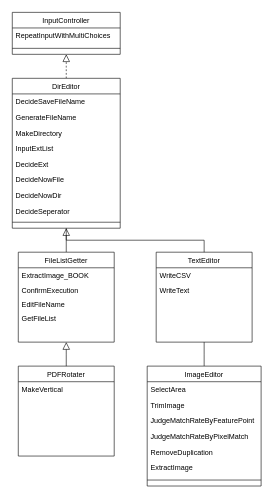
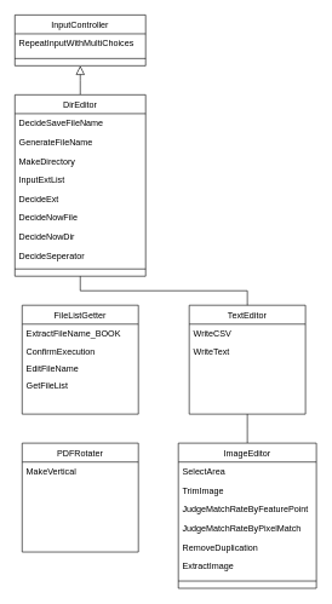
  <mxCell id="0" />
  <mxCell id="1" parent="0" />
- <mxCell id="2" value="" style="endArrow=block;endSize=10;endFill=0;shadow=0;strokeWidth=1;rounded=0;edgeStyle=elbowEdgeStyle;elbow=vertical;entryX=0.5;entryY=1;entryDx=0;entryDy=0;" parent="1" source="17" target="4" edge="1"><mxGeometry width="160" relative="1" as="geometry"><mxPoint x="930" y="303" as="sourcePoint" /><mxPoint x="1030" y="201" as="targetPoint" /></mxGeometry></mxCell>
- <mxCell id="3" value="" style="endArrow=block;endSize=10;endFill=0;shadow=0;strokeWidth=1;rounded=0;edgeStyle=elbowEdgeStyle;elbow=vertical;exitX=0.5;exitY=0;exitDx=0;exitDy=0;entryX=0.5;entryY=1;entryDx=0;entryDy=0;dashed=1;" edge="1" parent="1" source="4" target="14"><mxGeometry width="160" relative="1" as="geometry"><mxPoint x="280" y="130" as="sourcePoint" /><mxPoint x="130" y="60" as="targetPoint" /></mxGeometry></mxCell>
+ <mxCell id="3" value="" style="endArrow=block;endSize=10;endFill=0;shadow=0;strokeWidth=1;rounded=0;edgeStyle=elbowEdgeStyle;elbow=vertical;exitX=0.5;exitY=0;exitDx=0;exitDy=0;entryX=0.5;entryY=1;entryDx=0;entryDy=0;" edge="1" parent="1" source="4" target="14"><mxGeometry width="160" relative="1" as="geometry"><mxPoint x="280" y="130" as="sourcePoint" /><mxPoint x="130" y="60" as="targetPoint" /></mxGeometry></mxCell>
  <mxCell id="4" value="DirEditor" style="swimlane;fontStyle=0;align=center;verticalAlign=top;childLayout=stackLayout;horizontal=1;startSize=26;horizontalStack=0;resizeParent=1;resizeLast=0;collapsible=1;marginBottom=0;rounded=0;shadow=0;strokeWidth=1;" vertex="1" parent="1"><mxGeometry x="20" y="130" width="180" height="250" as="geometry"><mxRectangle x="230" y="140" width="160" height="26" as="alternateBounds" /></mxGeometry></mxCell>
  <mxCell id="5" value="DecideSaveFileName" style="text;align=left;verticalAlign=top;spacingLeft=4;spacingRight=4;overflow=hidden;rotatable=0;points=[[0,0.5],[1,0.5]];portConstraint=eastwest;" vertex="1" parent="4"><mxGeometry y="26" width="180" height="26" as="geometry" /></mxCell>
  <mxCell id="6" value="GenerateFileName" style="text;align=left;verticalAlign=top;spacingLeft=4;spacingRight=4;overflow=hidden;rotatable=0;points=[[0,0.5],[1,0.5]];portConstraint=eastwest;rounded=0;shadow=0;html=0;" vertex="1" parent="4"><mxGeometry y="52" width="180" height="26" as="geometry" /></mxCell>
  <mxCell id="7" value="MakeDirectory" style="text;align=left;verticalAlign=top;spacingLeft=4;spacingRight=4;overflow=hidden;rotatable=0;points=[[0,0.5],[1,0.5]];portConstraint=eastwest;rounded=0;shadow=0;html=0;" vertex="1" parent="4"><mxGeometry y="78" width="180" height="26" as="geometry" /></mxCell>
  <mxCell id="8" value="InputExtList" style="text;align=left;verticalAlign=top;spacingLeft=4;spacingRight=4;overflow=hidden;rotatable=0;points=[[0,0.5],[1,0.5]];portConstraint=eastwest;rounded=0;shadow=0;html=0;" vertex="1" parent="4"><mxGeometry y="104" width="180" height="26" as="geometry" /></mxCell>
  <mxCell id="9" value="DecideExt" style="text;align=left;verticalAlign=top;spacingLeft=4;spacingRight=4;overflow=hidden;rotatable=0;points=[[0,0.5],[1,0.5]];portConstraint=eastwest;rounded=0;shadow=0;html=0;" vertex="1" parent="4"><mxGeometry y="130" width="180" height="26" as="geometry" /></mxCell>
  <mxCell id="10" value="DecideNowFile" style="text;align=left;verticalAlign=top;spacingLeft=4;spacingRight=4;overflow=hidden;rotatable=0;points=[[0,0.5],[1,0.5]];portConstraint=eastwest;rounded=0;shadow=0;html=0;" vertex="1" parent="4"><mxGeometry y="156" width="180" height="26" as="geometry" /></mxCell>
  <mxCell id="11" value="DecideNowDir" style="text;align=left;verticalAlign=top;spacingLeft=4;spacingRight=4;overflow=hidden;rotatable=0;points=[[0,0.5],[1,0.5]];portConstraint=eastwest;rounded=0;shadow=0;html=0;" vertex="1" parent="4"><mxGeometry y="182" width="180" height="26" as="geometry" /></mxCell>
  <mxCell id="12" value="DecideSeperator" style="text;align=left;verticalAlign=top;spacingLeft=4;spacingRight=4;overflow=hidden;rotatable=0;points=[[0,0.5],[1,0.5]];portConstraint=eastwest;rounded=0;shadow=0;html=0;" vertex="1" parent="4"><mxGeometry y="208" width="180" height="26" as="geometry" /></mxCell>
  <mxCell id="13" value="" style="endArrow=none;html=1;" edge="1" parent="4"><mxGeometry width="50" height="50" relative="1" as="geometry"><mxPoint y="240" as="sourcePoint" /><mxPoint x="180" y="240" as="targetPoint" /></mxGeometry></mxCell>
  <mxCell id="14" value="InputController" style="swimlane;fontStyle=0;align=center;verticalAlign=top;childLayout=stackLayout;horizontal=1;startSize=26;horizontalStack=0;resizeParent=1;resizeLast=0;collapsible=1;marginBottom=0;rounded=0;shadow=0;strokeWidth=1;" parent="1" vertex="1"><mxGeometry x="20" y="20" width="180" height="70" as="geometry"><mxRectangle x="230" y="140" width="160" height="26" as="alternateBounds" /></mxGeometry></mxCell>
  <mxCell id="15" value="RepeatInputWithMultiChoices" style="text;align=left;verticalAlign=top;spacingLeft=4;spacingRight=4;overflow=hidden;rotatable=0;points=[[0,0.5],[1,0.5]];portConstraint=eastwest;" parent="14" vertex="1"><mxGeometry y="26" width="180" height="26" as="geometry" /></mxCell>
  <mxCell id="16" value="" style="endArrow=none;html=1;" edge="1" parent="14"><mxGeometry width="50" height="50" relative="1" as="geometry"><mxPoint y="60" as="sourcePoint" /><mxPoint x="180" y="60" as="targetPoint" /></mxGeometry></mxCell>
  <mxCell id="17" value="FileListGetter" style="swimlane;fontStyle=0;align=center;verticalAlign=top;childLayout=stackLayout;horizontal=1;startSize=26;horizontalStack=0;resizeParent=1;resizeLast=0;collapsible=1;marginBottom=0;rounded=0;shadow=0;strokeWidth=1;" parent="1" vertex="1"><mxGeometry x="30" y="420" width="160" height="150" as="geometry"><mxRectangle x="340" y="380" width="170" height="26" as="alternateBounds" /></mxGeometry></mxCell>
- <mxCell id="18" value="ExtractImage_BOOK" style="text;align=left;verticalAlign=top;spacingLeft=4;spacingRight=4;overflow=hidden;rotatable=0;points=[[0,0.5],[1,0.5]];portConstraint=eastwest;" parent="17" vertex="1"><mxGeometry y="26" width="160" height="24" as="geometry" /></mxCell>
+ <mxCell id="18" value="ExtractFileName_BOOK" style="text;align=left;verticalAlign=top;spacingLeft=4;spacingRight=4;overflow=hidden;rotatable=0;points=[[0,0.5],[1,0.5]];portConstraint=eastwest;" parent="17" vertex="1"><mxGeometry y="26" width="160" height="24" as="geometry" /></mxCell>
  <mxCell id="19" value="ConfirmExecution" style="text;align=left;verticalAlign=top;spacingLeft=4;spacingRight=4;overflow=hidden;rotatable=0;points=[[0,0.5],[1,0.5]];portConstraint=eastwest;" vertex="1" parent="17"><mxGeometry y="50" width="160" height="24" as="geometry" /></mxCell>
  <mxCell id="20" value="EditFileName" style="text;align=left;verticalAlign=top;spacingLeft=4;spacingRight=4;overflow=hidden;rotatable=0;points=[[0,0.5],[1,0.5]];portConstraint=eastwest;" vertex="1" parent="17"><mxGeometry y="74" width="160" height="24" as="geometry" /></mxCell>
  <mxCell id="21" value="GetFileList" style="text;align=left;verticalAlign=top;spacingLeft=4;spacingRight=4;overflow=hidden;rotatable=0;points=[[0,0.5],[1,0.5]];portConstraint=eastwest;" vertex="1" parent="17"><mxGeometry y="98" width="160" height="24" as="geometry" /></mxCell>
  <mxCell id="22" value="PDFRotater" style="swimlane;fontStyle=0;align=center;verticalAlign=top;childLayout=stackLayout;horizontal=1;startSize=26;horizontalStack=0;resizeParent=1;resizeLast=0;collapsible=1;marginBottom=0;rounded=0;shadow=0;strokeWidth=1;" vertex="1" parent="1"><mxGeometry x="30" y="610" width="160" height="150" as="geometry"><mxRectangle x="340" y="380" width="170" height="26" as="alternateBounds" /></mxGeometry></mxCell>
  <mxCell id="23" value="MakeVertical" style="text;align=left;verticalAlign=top;spacingLeft=4;spacingRight=4;overflow=hidden;rotatable=0;points=[[0,0.5],[1,0.5]];portConstraint=eastwest;" vertex="1" parent="22"><mxGeometry y="26" width="160" height="24" as="geometry" /></mxCell>
- <mxCell id="24" value="" style="endArrow=block;endSize=10;endFill=0;shadow=0;strokeWidth=1;rounded=0;edgeStyle=elbowEdgeStyle;elbow=vertical;entryX=0.5;entryY=1;entryDx=0;entryDy=0;exitX=0.5;exitY=0;exitDx=0;exitDy=0;" edge="1" parent="1" source="22" target="17"><mxGeometry width="160" relative="1" as="geometry"><mxPoint x="120" y="430" as="sourcePoint" /><mxPoint x="260" y="440" as="targetPoint" /></mxGeometry></mxCell>
  <mxCell id="25" value="TextEditor" style="swimlane;fontStyle=0;align=center;verticalAlign=top;childLayout=stackLayout;horizontal=1;startSize=26;horizontalStack=0;resizeParent=1;resizeLast=0;collapsible=1;marginBottom=0;rounded=0;shadow=0;strokeWidth=1;" vertex="1" parent="1"><mxGeometry x="260" y="420" width="160" height="150" as="geometry"><mxRectangle x="340" y="380" width="170" height="26" as="alternateBounds" /></mxGeometry></mxCell>
  <mxCell id="26" value="WriteCSV" style="text;align=left;verticalAlign=top;spacingLeft=4;spacingRight=4;overflow=hidden;rotatable=0;points=[[0,0.5],[1,0.5]];portConstraint=eastwest;" vertex="1" parent="25"><mxGeometry y="26" width="160" height="24" as="geometry" /></mxCell>
  <mxCell id="27" value="WriteText" style="text;align=left;verticalAlign=top;spacingLeft=4;spacingRight=4;overflow=hidden;rotatable=0;points=[[0,0.5],[1,0.5]];portConstraint=eastwest;" vertex="1" parent="25"><mxGeometry y="50" width="160" height="24" as="geometry" /></mxCell>
  <mxCell id="28" value="" style="endArrow=none;endSize=10;endFill=0;shadow=0;strokeWidth=1;rounded=0;edgeStyle=elbowEdgeStyle;elbow=vertical;entryX=0.5;entryY=1;entryDx=0;entryDy=0;exitX=0.5;exitY=0;exitDx=0;exitDy=0;" edge="1" parent="1" source="25" target="4"><mxGeometry width="160" relative="1" as="geometry"><mxPoint x="120" y="430" as="sourcePoint" /><mxPoint x="120" y="390" as="targetPoint" /></mxGeometry></mxCell>
  <mxCell id="29" value="" style="endArrow=none;endSize=10;endFill=0;shadow=0;strokeWidth=1;rounded=0;edgeStyle=elbowEdgeStyle;elbow=vertical;entryX=0.5;entryY=1;entryDx=0;entryDy=0;exitX=0.5;exitY=0;exitDx=0;exitDy=0;" edge="1" parent="1" source="30" target="25"><mxGeometry width="160" relative="1" as="geometry"><mxPoint x="120" y="620" as="sourcePoint" /><mxPoint x="120" y="580" as="targetPoint" /></mxGeometry></mxCell>
  <mxCell id="30" value="ImageEditor" style="swimlane;fontStyle=0;align=center;verticalAlign=top;childLayout=stackLayout;horizontal=1;startSize=26;horizontalStack=0;resizeParent=1;resizeLast=0;collapsible=1;marginBottom=0;rounded=0;shadow=0;strokeWidth=1;" vertex="1" parent="1"><mxGeometry x="245" y="610" width="190" height="200" as="geometry"><mxRectangle x="230" y="140" width="160" height="26" as="alternateBounds" /></mxGeometry></mxCell>
  <mxCell id="31" value="SelectArea" style="text;align=left;verticalAlign=top;spacingLeft=4;spacingRight=4;overflow=hidden;rotatable=0;points=[[0,0.5],[1,0.5]];portConstraint=eastwest;" vertex="1" parent="30"><mxGeometry y="26" width="190" height="26" as="geometry" /></mxCell>
  <mxCell id="32" value="TrimImage" style="text;align=left;verticalAlign=top;spacingLeft=4;spacingRight=4;overflow=hidden;rotatable=0;points=[[0,0.5],[1,0.5]];portConstraint=eastwest;rounded=0;shadow=0;html=0;" vertex="1" parent="30"><mxGeometry y="52" width="190" height="26" as="geometry" /></mxCell>
  <mxCell id="33" value="JudgeMatchRateByFeaturePoint" style="text;align=left;verticalAlign=top;spacingLeft=4;spacingRight=4;overflow=hidden;rotatable=0;points=[[0,0.5],[1,0.5]];portConstraint=eastwest;rounded=0;shadow=0;html=0;" vertex="1" parent="30"><mxGeometry y="78" width="190" height="26" as="geometry" /></mxCell>
  <mxCell id="34" value="JudgeMatchRateByPixelMatch" style="text;align=left;verticalAlign=top;spacingLeft=4;spacingRight=4;overflow=hidden;rotatable=0;points=[[0,0.5],[1,0.5]];portConstraint=eastwest;rounded=0;shadow=0;html=0;" vertex="1" parent="30"><mxGeometry y="104" width="190" height="26" as="geometry" /></mxCell>
  <mxCell id="35" value="RemoveDuplication" style="text;align=left;verticalAlign=top;spacingLeft=4;spacingRight=4;overflow=hidden;rotatable=0;points=[[0,0.5],[1,0.5]];portConstraint=eastwest;rounded=0;shadow=0;html=0;" vertex="1" parent="30"><mxGeometry y="130" width="190" height="26" as="geometry" /></mxCell>
  <mxCell id="36" value="ExtractImage" style="text;align=left;verticalAlign=top;spacingLeft=4;spacingRight=4;overflow=hidden;rotatable=0;points=[[0,0.5],[1,0.5]];portConstraint=eastwest;rounded=0;shadow=0;html=0;" vertex="1" parent="30"><mxGeometry y="156" width="190" height="26" as="geometry" /></mxCell>
  <mxCell id="37" value="" style="endArrow=none;html=1;" edge="1" parent="30"><mxGeometry width="50" height="50" relative="1" as="geometry"><mxPoint y="190" as="sourcePoint" /><mxPoint x="190" y="190" as="targetPoint" /></mxGeometry></mxCell>
